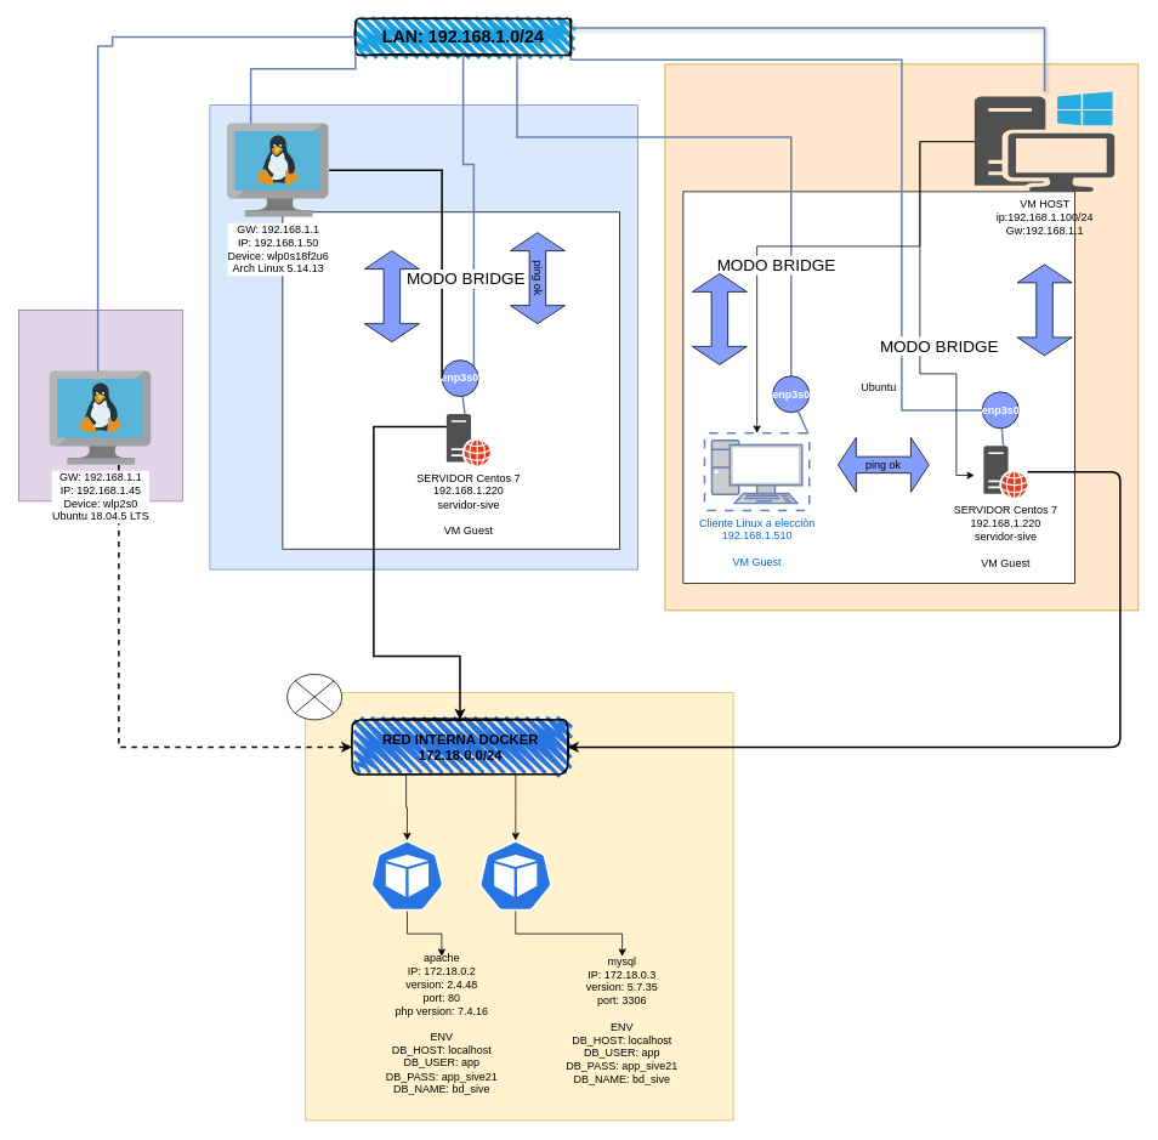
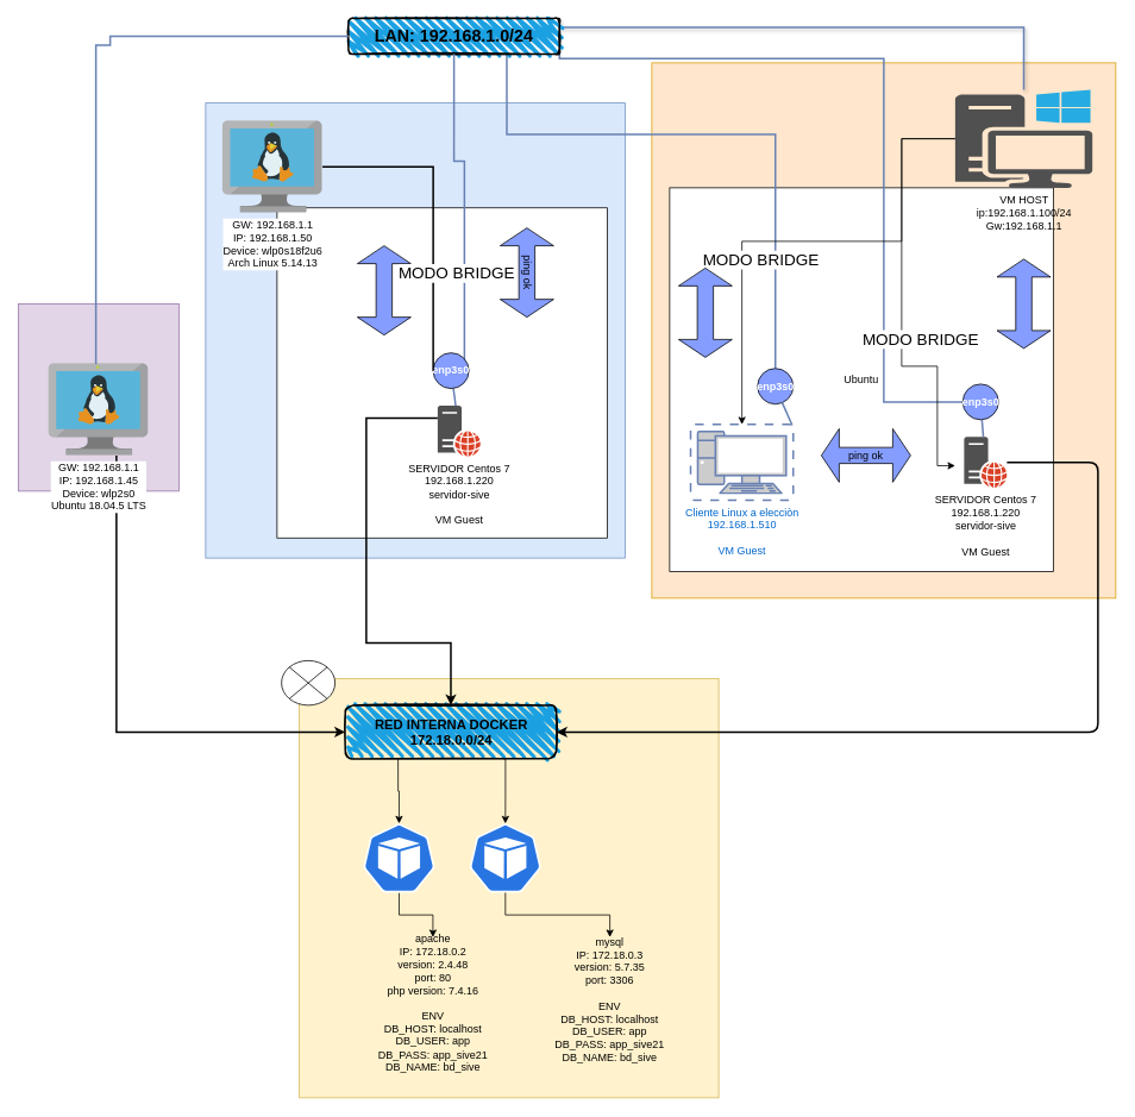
  <mxCell id="0" />
  <mxCell id="1" parent="0" />
  <mxCell id="2" value="" style="rounded=0;whiteSpace=wrap;html=1;sketch=0;fontSize=12;gradientDirection=south;fillColor=#e1d5e7;strokeColor=#9673a6;" vertex="1" parent="1"><mxGeometry x="20" y="340" width="180" height="210" as="geometry" /></mxCell>
  <mxCell id="3" value="" style="rounded=0;whiteSpace=wrap;html=1;sketch=0;fontSize=12;gradientDirection=south;fillColor=#dae8fc;strokeColor=#6c8ebf;" vertex="1" parent="1"><mxGeometry x="230" y="115" width="470" height="510" as="geometry" /></mxCell>
  <mxCell id="4" value="" style="rounded=0;whiteSpace=wrap;html=1;sketch=0;fontSize=12;gradientDirection=south;fillColor=#ffe6cc;strokeColor=#d79b00;" vertex="1" parent="1"><mxGeometry x="730" y="70" width="520" height="600" as="geometry" /></mxCell>
  <mxCell id="5" value="" style="group" vertex="1" connectable="0" parent="1"><mxGeometry x="315" y="740" width="490" height="490" as="geometry" /></mxCell>
  <mxCell id="6" value="" style="whiteSpace=wrap;html=1;aspect=fixed;fillColor=#fff2cc;strokeColor=#d6b656;" vertex="1" parent="5"><mxGeometry x="20" y="20" width="470" height="470" as="geometry" /></mxCell>
  <mxCell id="7" value="&lt;div&gt;apache&lt;/div&gt;&lt;div&gt;IP: 172.18.0.2&lt;/div&gt;&lt;div&gt;version:&amp;nbsp;2.4.48&lt;/div&gt;&lt;div&gt;port: 80&lt;br&gt;&lt;/div&gt;&lt;div&gt;php version: 7.4.16&lt;/div&gt;&lt;div&gt;&lt;br&gt;&lt;/div&gt;&lt;div&gt;ENV&lt;/div&gt;&lt;div&gt;&lt;div&gt;DB_HOST: localhost&lt;/div&gt;&lt;div&gt;DB_USER: app&lt;/div&gt;&lt;div&gt;DB_PASS: app_sive21&lt;/div&gt;&lt;div&gt;DB_NAME: bd_sive&lt;/div&gt;&lt;/div&gt;" style="text;html=1;strokeColor=none;fillColor=none;align=center;verticalAlign=middle;whiteSpace=wrap;rounded=0;" vertex="1" parent="5"><mxGeometry x="91.5" y="310" width="156.25" height="147.5" as="geometry" /></mxCell>
  <mxCell id="8" value="" style="html=1;dashed=0;whitespace=wrap;fillColor=#2875E2;strokeColor=#ffffff;points=[[0.005,0.63,0],[0.1,0.2,0],[0.9,0.2,0],[0.5,0,0],[0.995,0.63,0],[0.72,0.99,0],[0.5,1,0],[0.28,0.99,0]];shape=mxgraph.kubernetes.icon;prIcon=pod" vertex="1" parent="5"><mxGeometry x="199.63" y="182.5" width="102.5" height="77.5" as="geometry" /></mxCell>
  <mxCell id="9" value="&lt;div style=&quot;font-size: 12px&quot;&gt;mysql&lt;/div&gt;&lt;div style=&quot;font-size: 12px&quot;&gt;IP: 172.18.0.3&lt;/div&gt;&lt;div style=&quot;font-size: 12px&quot;&gt;version: 5.7.35&lt;/div&gt;&lt;div style=&quot;font-size: 12px&quot;&gt;port: 3306&lt;/div&gt;&lt;div style=&quot;font-size: 12px&quot;&gt;&lt;br&gt;&lt;/div&gt;&lt;div style=&quot;font-size: 12px&quot;&gt;ENV&lt;/div&gt;&lt;div style=&quot;font-size: 12px&quot;&gt;DB_HOST: localhost&lt;/div&gt;&lt;div style=&quot;font-size: 12px&quot;&gt;DB_USER: app&lt;/div&gt;&lt;div style=&quot;font-size: 12px&quot;&gt;DB_PASS: app_sive21&lt;/div&gt;&lt;div style=&quot;font-size: 12px&quot;&gt;DB_NAME: bd_sive&lt;/div&gt;" style="text;html=1;strokeColor=none;fillColor=none;align=center;verticalAlign=middle;whiteSpace=wrap;rounded=0;fontSize=12;" vertex="1" parent="5"><mxGeometry x="291" y="310" width="154" height="140" as="geometry" /></mxCell>
  <mxCell id="10" value="" style="edgeStyle=orthogonalEdgeStyle;rounded=0;orthogonalLoop=1;jettySize=auto;html=1;" edge="1" parent="5" source="8" target="9"><mxGeometry relative="1" as="geometry" /></mxCell>
  <mxCell id="11" style="edgeStyle=orthogonalEdgeStyle;rounded=0;orthogonalLoop=1;jettySize=auto;html=1;exitX=0.75;exitY=1;exitDx=0;exitDy=0;entryX=0.5;entryY=0;entryDx=0;entryDy=0;entryPerimeter=0;" edge="1" parent="5" source="13" target="8"><mxGeometry relative="1" as="geometry"><Array as="points"><mxPoint x="251" y="150" /><mxPoint x="251" y="150" /></Array><mxPoint x="200.0" y="132.143" as="sourcePoint" /><mxPoint x="299" y="190" as="targetPoint" /></mxGeometry></mxCell>
  <mxCell id="12" value="" style="shape=sumEllipse;perimeter=ellipsePerimeter;whiteSpace=wrap;html=1;backgroundOutline=1;" vertex="1" parent="5"><mxGeometry width="60" height="50" as="geometry" /></mxCell>
- <mxCell id="13" value="&lt;b style=&quot;font-size: 15px&quot;&gt;RED INTERNA DOCKER&lt;br&gt;172.18.0.0/24&lt;/b&gt;" style="rounded=1;whiteSpace=wrap;html=1;strokeWidth=2;fillWeight=4;hachureGap=8;hachureAngle=45;fillColor=#2875e2;sketch=1;fillStyle=zigzag;" vertex="1" parent="5"><mxGeometry x="71.5" y="50" width="236.62" height="60" as="geometry" /></mxCell>
+ <mxCell id="13" value="&lt;b style=&quot;font-size: 15px&quot;&gt;RED INTERNA DOCKER&lt;br&gt;172.18.0.0/24&lt;/b&gt;" style="rounded=1;whiteSpace=wrap;html=1;strokeWidth=2;fillWeight=4;hachureGap=8;hachureAngle=45;fillColor=#1ba1e2;sketch=1;fillStyle=zigzag;" vertex="1" parent="5"><mxGeometry x="71.5" y="50" width="236.62" height="60" as="geometry" /></mxCell>
  <mxCell id="14" value="" style="edgeStyle=orthogonalEdgeStyle;rounded=0;orthogonalLoop=1;jettySize=auto;html=1;fontSize=12;" edge="1" parent="5" source="15" target="7"><mxGeometry relative="1" as="geometry" /></mxCell>
  <mxCell id="15" value="" style="html=1;dashed=0;whitespace=wrap;fillColor=#2875E2;strokeColor=#ffffff;points=[[0.005,0.63,0],[0.1,0.2,0],[0.9,0.2,0],[0.5,0,0],[0.995,0.63,0],[0.72,0.99,0],[0.5,1,0],[0.28,0.99,0]];shape=mxgraph.kubernetes.icon;prIcon=pod" vertex="1" parent="5"><mxGeometry x="80.5" y="182.5" width="102.5" height="77.5" as="geometry" /></mxCell>
  <mxCell id="16" style="edgeStyle=orthogonalEdgeStyle;rounded=0;orthogonalLoop=1;jettySize=auto;html=1;entryX=0.5;entryY=0;entryDx=0;entryDy=0;entryPerimeter=0;fontSize=12;exitX=0.25;exitY=1;exitDx=0;exitDy=0;" edge="1" parent="5" source="13" target="15"><mxGeometry relative="1" as="geometry" /></mxCell>
  <mxCell id="17" value="Ubuntu" style="whiteSpace=wrap;html=1;aspect=fixed;" vertex="1" parent="1"><mxGeometry x="750" y="210" width="430" height="430" as="geometry" /></mxCell>
  <mxCell id="18" value="" style="strokeColor=#6881B3;edgeStyle=orthogonalEdgeStyle;rounded=0;endArrow=none;html=1;strokeWidth=2;shadow=1;entryX=1;entryY=0;entryDx=0;entryDy=0;" edge="1" parent="1" source="25" target="37"><mxGeometry relative="1" as="geometry"><mxPoint x="821.567" y="110" as="sourcePoint" /><mxPoint x="647.84" y="28.34" as="targetPoint" /><Array as="points"><mxPoint x="1147" y="30" /><mxPoint x="627" y="30" /></Array></mxGeometry></mxCell>
  <mxCell id="19" value="" style="strokeColor=#6881B3;edgeStyle=orthogonalEdgeStyle;rounded=0;endArrow=none;html=1;strokeWidth=2;startArrow=none;entryX=1;entryY=0.75;entryDx=0;entryDy=0;" edge="1" parent="1" source="29" target="37"><mxGeometry relative="1" as="geometry"><mxPoint x="290" y="70" as="sourcePoint" /><mxPoint x="590.12" y="40" as="targetPoint" /><Array as="points"><mxPoint x="990" y="450" /><mxPoint x="990" y="65" /></Array></mxGeometry></mxCell>
  <mxCell id="20" value="" style="strokeColor=#6881B3;edgeStyle=orthogonalEdgeStyle;rounded=0;endArrow=none;html=1;strokeWidth=2;startArrow=none;exitX=0.5;exitY=0;exitDx=0;exitDy=0;entryX=0.75;entryY=1;entryDx=0;entryDy=0;" edge="1" parent="1" source="33" target="37"><mxGeometry relative="1" as="geometry"><mxPoint x="450.696" y="517.75" as="sourcePoint" /><mxPoint x="479.1" y="38" as="targetPoint" /><Array as="points"><mxPoint x="869" y="150" /><mxPoint x="567" y="150" /></Array></mxGeometry></mxCell>
  <mxCell id="21" value="" style="group" vertex="1" connectable="0" parent="1"><mxGeometry x="1070" y="470" width="100" height="95.5" as="geometry" /></mxCell>
  <mxCell id="22" value="&lt;div&gt;SERVIDOR Centos 7&lt;/div&gt;&lt;div&gt;192.168.1.220&lt;/div&gt;&lt;div&gt;servidor-sive&lt;/div&gt;&lt;div&gt;&lt;br&gt;&lt;/div&gt;VM Guest" style="pointerEvents=1;shadow=0;dashed=0;html=1;strokeColor=none;fillColor=#505050;labelPosition=center;verticalLabelPosition=bottom;verticalAlign=top;outlineConnect=0;align=center;shape=mxgraph.office.servers.web_server_orange;" vertex="1" parent="21"><mxGeometry x="10" y="19.25" width="48" height="57" as="geometry" /></mxCell>
  <mxCell id="23" style="edgeStyle=orthogonalEdgeStyle;rounded=0;orthogonalLoop=1;jettySize=auto;html=1;entryX=0.5;entryY=0;entryDx=0;entryDy=0;entryPerimeter=0;" edge="1" parent="1" source="25" target="26"><mxGeometry relative="1" as="geometry"><mxPoint x="1015" y="220" as="targetPoint" /><Array as="points"><mxPoint x="1010" y="155" /><mxPoint x="1010" y="270" /><mxPoint x="831" y="270" /></Array><mxPoint x="1130" y="110" as="sourcePoint" /></mxGeometry></mxCell>
  <mxCell id="24" value="&lt;font style=&quot;font-size: 18px&quot;&gt;MODO BRIDGE&lt;/font&gt;" style="edgeLabel;html=1;align=center;verticalAlign=middle;resizable=0;points=[];" vertex="1" connectable="0" parent="23"><mxGeometry x="0.214" y="2" relative="1" as="geometry"><mxPoint x="5" y="18" as="offset" /></mxGeometry></mxCell>
  <mxCell id="25" value="VM HOST&lt;br&gt;ip:192.168.1.100/24&lt;br&gt;Gw:192.168.1.1" style="pointerEvents=1;shadow=0;dashed=0;html=1;strokeColor=none;fillColor=#505050;labelPosition=center;verticalLabelPosition=bottom;verticalAlign=top;outlineConnect=0;align=center;shape=mxgraph.office.devices.workstation_pc;" vertex="1" parent="1"><mxGeometry x="1070.01" y="100" width="153.75" height="110" as="geometry" /></mxCell>
  <mxCell id="26" value="Cliente Linux a elecciòn&lt;br&gt;192.168.1.510&lt;br&gt;&lt;br&gt;VM Guest" style="fontColor=#0066CC;verticalAlign=top;verticalLabelPosition=bottom;labelPosition=center;align=center;html=1;outlineConnect=0;fillColor=#CCCCCC;strokeColor=#6881B3;gradientColor=none;gradientDirection=north;strokeWidth=2;shape=mxgraph.networks.virtual_pc;" vertex="1" parent="1"><mxGeometry x="773.5" y="475.25" width="115" height="85" as="geometry" /></mxCell>
  <mxCell id="27" style="edgeStyle=orthogonalEdgeStyle;rounded=0;orthogonalLoop=1;jettySize=auto;html=1;entryX=0;entryY=0;entryDx=0;entryDy=0;" edge="1" parent="1" source="25"><mxGeometry relative="1" as="geometry"><mxPoint x="1070" y="521.5" as="targetPoint" /><Array as="points"><mxPoint x="1010" y="155" /><mxPoint x="1010" y="410" /><mxPoint x="1050" y="410" /><mxPoint x="1050" y="522" /></Array><mxPoint x="1140" y="110" as="sourcePoint" /></mxGeometry></mxCell>
  <mxCell id="28" value="&lt;font style=&quot;font-size: 18px&quot;&gt;MODO BRIDGE&lt;/font&gt;" style="edgeLabel;html=1;align=center;verticalAlign=middle;resizable=0;points=[];" vertex="1" connectable="0" parent="27"><mxGeometry x="0.214" y="2" relative="1" as="geometry"><mxPoint x="18" y="-10" as="offset" /></mxGeometry></mxCell>
  <mxCell id="29" value="&lt;b&gt;&lt;font color=&quot;#ffffff&quot;&gt;enp3s0&lt;/font&gt;&lt;/b&gt;" style="ellipse;whiteSpace=wrap;html=1;aspect=fixed;fillColor=#859DFF;" vertex="1" parent="1"><mxGeometry x="1078.5" y="430" width="40" height="40" as="geometry" /></mxCell>
  <mxCell id="30" value="" style="strokeColor=#6881B3;edgeStyle=none;rounded=0;endArrow=none;html=1;strokeWidth=2;" edge="1" parent="1" source="22" target="29"><mxGeometry relative="1" as="geometry"><mxPoint x="1083.618" y="470" as="sourcePoint" /><mxPoint x="1070" y="19.333" as="targetPoint" /><Array as="points" /></mxGeometry></mxCell>
  <mxCell id="31" value="ping ok" style="shape=doubleArrow;whiteSpace=wrap;html=1;fillColor=#859DFF;" vertex="1" parent="1"><mxGeometry x="920" y="480" width="100" height="60" as="geometry" /></mxCell>
  <mxCell id="32" value="" style="shape=doubleArrow;direction=south;whiteSpace=wrap;html=1;fillColor=#859DFF;" vertex="1" parent="1"><mxGeometry x="1116.88" y="290" width="60" height="100" as="geometry" /></mxCell>
  <mxCell id="33" value="&lt;b&gt;&lt;font color=&quot;#ffffff&quot;&gt;enp3s0&lt;/font&gt;&lt;/b&gt;" style="ellipse;whiteSpace=wrap;html=1;aspect=fixed;fillColor=#859DFF;" vertex="1" parent="1"><mxGeometry x="848.5" y="412.5" width="40" height="40" as="geometry" /></mxCell>
  <mxCell id="34" value="" style="strokeColor=#6881B3;edgeStyle=none;rounded=0;endArrow=none;html=1;strokeWidth=2;exitX=0.99;exitY=0.01;exitDx=0;exitDy=0;exitPerimeter=0;" edge="1" parent="1" source="26" target="33"><mxGeometry relative="1" as="geometry"><mxPoint x="860.696" y="477.75" as="sourcePoint" /><mxPoint x="890" y="20" as="targetPoint" /><Array as="points" /></mxGeometry></mxCell>
  <mxCell id="35" value="" style="shape=doubleArrow;direction=south;whiteSpace=wrap;html=1;fillColor=#859DFF;" vertex="1" parent="1"><mxGeometry x="760" y="300" width="60" height="100" as="geometry" /></mxCell>
  <mxCell id="36" value="" style="endArrow=classic;html=1;entryX=1;entryY=0.5;entryDx=0;entryDy=0;strokeWidth=2;edgeStyle=orthogonalEdgeStyle;" edge="1" parent="1" source="22" target="13"><mxGeometry width="50" height="50" relative="1" as="geometry"><mxPoint x="880" y="380" as="sourcePoint" /><mxPoint x="863.38" y="401.368" as="targetPoint" /><Array as="points"><mxPoint x="1230" y="518" /><mxPoint x="1230" y="820" /></Array></mxGeometry></mxCell>
  <mxCell id="37" value="&lt;b&gt;&lt;font style=&quot;font-size: 19px&quot;&gt;LAN: 192.168.1.0/24&lt;/font&gt;&lt;/b&gt;" style="rounded=1;whiteSpace=wrap;html=1;strokeWidth=2;fillWeight=4;hachureGap=8;hachureAngle=45;fillColor=#1ba1e2;sketch=1;fillStyle=zigzag;" vertex="1" parent="1"><mxGeometry x="390" y="20" width="236.62" height="40" as="geometry" /></mxCell>
  <mxCell id="38" value="" style="whiteSpace=wrap;html=1;aspect=fixed;" vertex="1" parent="1"><mxGeometry x="310" y="232.5" width="370" height="370" as="geometry" /></mxCell>
  <mxCell id="39" value="" style="group" vertex="1" connectable="0" parent="1"><mxGeometry x="480" y="435" width="100" height="95.5" as="geometry" /></mxCell>
  <mxCell id="40" value="&lt;div&gt;SERVIDOR Centos 7&lt;/div&gt;&lt;div&gt;192.168.1.220&lt;/div&gt;&lt;div&gt;servidor-sive&lt;/div&gt;&lt;div&gt;&lt;br&gt;&lt;/div&gt;VM Guest" style="pointerEvents=1;shadow=0;dashed=0;html=1;strokeColor=none;fillColor=#505050;labelPosition=center;verticalLabelPosition=bottom;verticalAlign=top;outlineConnect=0;align=center;shape=mxgraph.office.servers.web_server_orange;" vertex="1" parent="39"><mxGeometry x="10" y="19.25" width="48" height="57" as="geometry" /></mxCell>
  <mxCell id="41" value="GW: 192.168.1.1&lt;br&gt;IP: 192.168.1.50&lt;br&gt;Device: wlp0s18f2u6&lt;br&gt;Arch Linux 5.14.13" style="aspect=fixed;html=1;points=[];align=center;image;fontSize=12;image=img/lib/mscae/VM_Linux.svg;" vertex="1" parent="1"><mxGeometry x="249" y="135" width="111.96" height="103" as="geometry" /></mxCell>
  <mxCell id="42" value="" style="strokeColor=#6881B3;edgeStyle=none;rounded=0;endArrow=none;html=1;strokeWidth=2;" edge="1" parent="1" source="40" target="51"><mxGeometry relative="1" as="geometry"><mxPoint x="643.618" y="492.5" as="sourcePoint" /><mxPoint x="630" y="41.833" as="targetPoint" /><Array as="points" /></mxGeometry></mxCell>
  <mxCell id="43" value="ping ok" style="shape=doubleArrow;whiteSpace=wrap;html=1;fillColor=#859DFF;rotation=90;" vertex="1" parent="1"><mxGeometry x="540" y="275" width="100" height="60" as="geometry" /></mxCell>
  <mxCell id="44" value="" style="shape=doubleArrow;direction=south;whiteSpace=wrap;html=1;fillColor=#859DFF;" vertex="1" parent="1"><mxGeometry x="400" y="275" width="60" height="100" as="geometry" /></mxCell>
  <mxCell id="45" value="" style="strokeColor=#6881B3;edgeStyle=orthogonalEdgeStyle;rounded=0;endArrow=none;html=1;strokeWidth=2;startArrow=none;entryX=0.5;entryY=1;entryDx=0;entryDy=0;exitX=1;exitY=0.5;exitDx=0;exitDy=0;" edge="1" parent="1" source="51" target="37"><mxGeometry relative="1" as="geometry"><mxPoint x="878.5" y="422.5" as="sourcePoint" /><mxPoint x="577.465" y="90" as="targetPoint" /><Array as="points"><mxPoint x="520" y="415" /><mxPoint x="520" y="180" /><mxPoint x="508" y="180" /></Array></mxGeometry></mxCell>
  <mxCell id="46" style="edgeStyle=orthogonalEdgeStyle;rounded=0;orthogonalLoop=1;jettySize=auto;html=1;entryX=0.5;entryY=0;entryDx=0;entryDy=0;fontSize=12;strokeWidth=2;" edge="1" parent="1" source="40" target="13"><mxGeometry relative="1" as="geometry"><mxPoint x="490" y="570" as="sourcePoint" /><Array as="points"><mxPoint x="410" y="468" /><mxPoint x="410" y="720" /><mxPoint x="505" y="720" /></Array></mxGeometry></mxCell>
- <mxCell id="47" style="edgeStyle=orthogonalEdgeStyle;rounded=0;orthogonalLoop=1;jettySize=auto;html=1;entryX=0;entryY=0.5;entryDx=0;entryDy=0;fontSize=12;strokeWidth=2;dashed=1;" edge="1" parent="1" source="48" target="13"><mxGeometry relative="1" as="geometry"><Array as="points"><mxPoint x="130" y="820" /></Array></mxGeometry></mxCell>
+ <mxCell id="47" style="edgeStyle=orthogonalEdgeStyle;rounded=0;orthogonalLoop=1;jettySize=auto;html=1;entryX=0;entryY=0.5;entryDx=0;entryDy=0;fontSize=12;strokeWidth=2;" edge="1" parent="1" source="48" target="13"><mxGeometry relative="1" as="geometry"><Array as="points"><mxPoint x="130" y="820" /></Array></mxGeometry></mxCell>
  <mxCell id="48" value="GW: 192.168.1.1&lt;br&gt;IP: 192.168.1.45&lt;br&gt;Device: wlp2s0&lt;br&gt;Ubuntu 18.04.5 LTS" style="aspect=fixed;html=1;points=[];align=center;image;fontSize=12;image=img/lib/mscae/VM_Linux.svg;" vertex="1" parent="1"><mxGeometry x="54.02" y="407" width="111.96" height="103" as="geometry" /></mxCell>
- <mxCell id="49" value="" style="strokeColor=#6881B3;edgeStyle=orthogonalEdgeStyle;rounded=0;endArrow=none;html=1;strokeWidth=2;startArrow=none;entryX=0;entryY=0.75;entryDx=0;entryDy=0;" edge="1" parent="1" source="41" target="37"><mxGeometry relative="1" as="geometry"><mxPoint x="1088.5" y="460" as="sourcePoint" /><mxPoint x="636.62" y="75" as="targetPoint" /><Array as="points"><mxPoint x="275" y="75" /><mxPoint x="390" y="75" /></Array></mxGeometry></mxCell>
  <mxCell id="50" value="" style="strokeColor=#6881B3;edgeStyle=orthogonalEdgeStyle;rounded=0;endArrow=none;html=1;strokeWidth=2;startArrow=none;entryX=0;entryY=0.5;entryDx=0;entryDy=0;exitX=0.473;exitY=0.004;exitDx=0;exitDy=0;exitPerimeter=0;" edge="1" parent="1" source="48" target="37"><mxGeometry relative="1" as="geometry"><mxPoint x="180" y="280" as="sourcePoint" /><mxPoint x="340" y="20" as="targetPoint" /><Array as="points"><mxPoint x="123" y="50" /></Array></mxGeometry></mxCell>
  <mxCell id="51" value="&lt;b&gt;&lt;font color=&quot;#ffffff&quot;&gt;enp3s0&lt;/font&gt;&lt;/b&gt;" style="ellipse;whiteSpace=wrap;html=1;aspect=fixed;fillColor=#859DFF;" vertex="1" parent="1"><mxGeometry x="485" y="395" width="40" height="40" as="geometry" /></mxCell>
  <mxCell id="52" value="" style="edgeStyle=orthogonalEdgeStyle;rounded=0;orthogonalLoop=1;jettySize=auto;html=1;fontSize=12;strokeWidth=2;endArrow=none;" edge="1" parent="1" source="41" target="51"><mxGeometry relative="1" as="geometry"><mxPoint x="360.96" y="186.571" as="sourcePoint" /><mxPoint x="514" y="511.25" as="targetPoint" /><Array as="points"><mxPoint x="485" y="187" /></Array></mxGeometry></mxCell>
  <mxCell id="53" value="&lt;font style=&quot;font-size: 18px&quot;&gt;MODO BRIDGE&lt;/font&gt;" style="edgeLabel;html=1;align=center;verticalAlign=middle;resizable=0;points=[];" vertex="1" connectable="0" parent="1"><mxGeometry x="510" y="305.004" as="geometry" /></mxCell>
